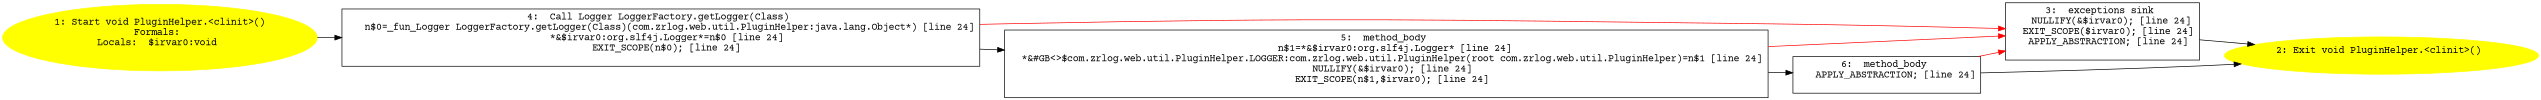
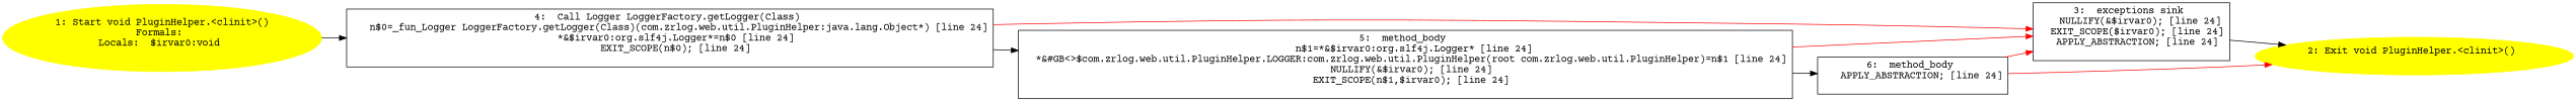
  digraph {
    rankdir=LR
    fontname="Courier Prime"
    node [fontname="Courier Prime" shape=box]
    edge [fontname="Courier Prime"]
    n1 [color=yellow label="1: Start void PluginHelper.<clinit>()\nFormals: \nLocals:  $irvar0:void \n  " style=filled shape=""]
    n2 [label="4:  Call Logger LoggerFactory.getLogger(Class) \n   n$0=_fun_Logger LoggerFactory.getLogger(Class)(com.zrlog.web.util.PluginHelper:java.lang.Object*) [line 24]\n  *&$irvar0:org.slf4j.Logger*=n$0 [line 24]\n  EXIT_SCOPE(n$0); [line 24]\n "]
    n3 [label="3:  exceptions sink \n   NULLIFY(&$irvar0); [line 24]\n  EXIT_SCOPE($irvar0); [line 24]\n  APPLY_ABSTRACTION; [line 24]\n "]
    n4 [label="5:  method_body \n   n$1=*&$irvar0:org.slf4j.Logger* [line 24]\n  *&#GB<>$com.zrlog.web.util.PluginHelper.LOGGER:com.zrlog.web.util.PluginHelper(root com.zrlog.web.util.PluginHelper)=n$1 [line 24]\n  NULLIFY(&$irvar0); [line 24]\n  EXIT_SCOPE(n$1,$irvar0); [line 24]\n "]
    n5 [color=yellow label="2: Exit void PluginHelper.<clinit>() \n  " style=filled shape=""]
    n6 [label="6:  method_body \n   APPLY_ABSTRACTION; [line 24]\n "]
    n1 -> n2
    n2 -> n3 [color=red]
    n2 -> n4
    n3 -> n5
    n4 -> n3 [color=red]
    n4 -> n6
    n6 -> n3 [color=red]
-   n6 -> n5
+   n6 -> n5 [color=red]
  }
